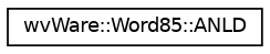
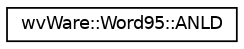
  digraph {
    rankdir=LR
-   n1 [color=black fillcolor=white fontname=Helvetica fontsize=10 height=0.2 label="wvWare::Word85::ANLD" shape=record style=filled width=0.4]
+   n1 [color=black fillcolor=white fontname=Helvetica fontsize=10 height=0.2 label="wvWare::Word95::ANLD" shape=record style=filled width=0.4]
  }
